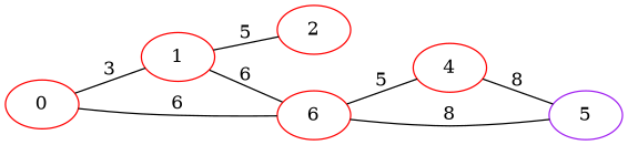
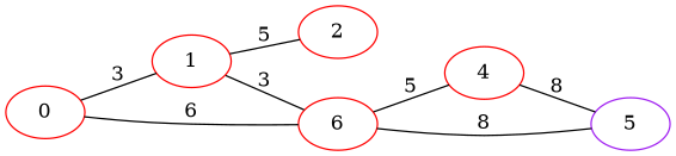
  graph {
    rankdir=LR
    node [color=red weight=1]
    0
    1
    n3 [label=6]
    2
    4
    5 [color=purple weight=4]
    0 -- 1 [label=3]
    0 -- n3 [label=6]
-   1 -- n3 [label=6]
+   1 -- n3 [label=3]
    1 -- 2 [label=5]
    n3 -- 4 [label=5]
    n3 -- 5 [label=8]
    4 -- 5 [label=8]
  }
